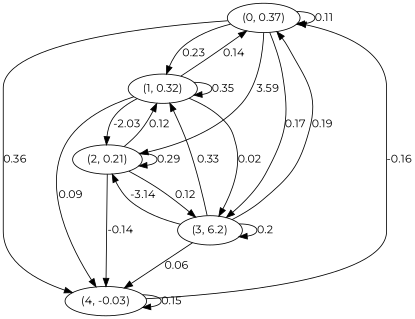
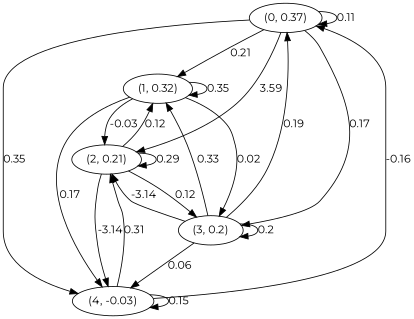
  digraph {
    fontname=Montserrat
    node [fontname=Montserrat]
    edge [fontname=Montserrat]
    n1 [label="(0, 0.37)"]
    n2 [label="(1, 0.32)"]
    n3 [label="(2, 0.21)"]
-   n4 [label="(3, 6.2)"]
+   n4 [label="(3, 0.2)"]
    n5 [label="(4, -0.03)"]
    n1 -> n1 [label=0.11]
-   n1 -> n2 [label=0.23]
+   n1 -> n2 [label=0.21]
    n1 -> n3 [label=3.59]
    n1 -> n4 [label=0.17]
-   n1 -> n5 [label=0.36]
-   n2 -> n1 [label=0.14]
+   n1 -> n5 [label=0.35]
    n2 -> n2 [label=0.35]
-   n2 -> n3 [label=-2.03]
+   n2 -> n3 [label=-0.03]
    n2 -> n4 [label=0.02]
-   n2 -> n5 [label=0.09]
+   n2 -> n5 [label=0.17]
    n3 -> n2 [label=0.12]
    n3 -> n3 [label=0.29]
    n3 -> n4 [label=0.12]
-   n3 -> n5 [label=-0.14]
+   n3 -> n5 [label=-3.14]
    n4 -> n1 [label=0.19]
    n4 -> n2 [label=0.33]
    n4 -> n3 [label=-3.14]
    n4 -> n4 [label=0.2]
    n4 -> n5 [label=0.06]
    n5 -> n1 [label=-0.16]
+   n5 -> n3 [label=0.31]
    n5 -> n5 [label=0.15]
  }
